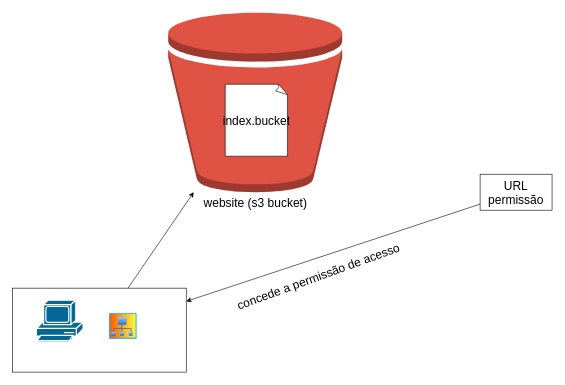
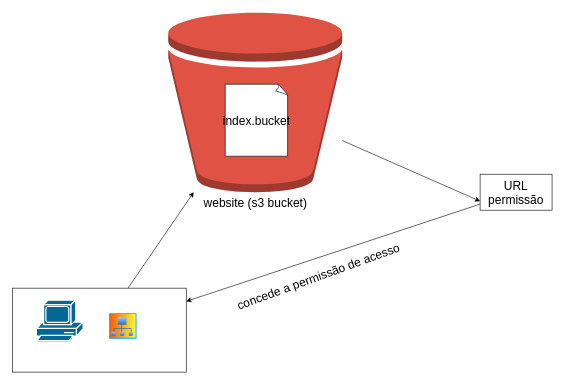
  <mxCell id="0" />
  <mxCell id="1" parent="0" />
  <mxCell id="2" style="edgeStyle=none;html=1;fontSize=20;" edge="1" parent="1" source="3" target="5"><mxGeometry relative="1" as="geometry" /></mxCell>
  <mxCell id="3" value="" style="whiteSpace=wrap;html=1;fontSize=20;" vertex="1" parent="1"><mxGeometry x="20" y="480" width="290" height="140" as="geometry" /></mxCell>
+ <mxCell id="4" style="edgeStyle=none;html=1;fontSize=20;entryX=0;entryY=0.75;entryDx=0;entryDy=0;" edge="1" parent="1" source="5" target="10"><mxGeometry relative="1" as="geometry"><mxPoint x="760" y="300" as="targetPoint" /></mxGeometry></mxCell>
  <mxCell id="5" value="website (s3 bucket)" style="outlineConnect=0;dashed=0;verticalLabelPosition=bottom;verticalAlign=top;align=center;html=1;shape=mxgraph.aws3.bucket;fillColor=#E05243;gradientColor=none;fontSize=20;" vertex="1" parent="1"><mxGeometry x="280" y="20" width="290" height="300" as="geometry" /></mxCell>
  <mxCell id="6" value="index.bucket" style="whiteSpace=wrap;html=1;shape=mxgraph.basic.document;fontSize=20;" vertex="1" parent="1"><mxGeometry x="375" y="140" width="105" height="120" as="geometry" /></mxCell>
  <mxCell id="7" value="" style="shape=mxgraph.cisco.computers_and_peripherals.pc;html=1;pointerEvents=1;dashed=0;fillColor=#036897;strokeColor=#ffffff;strokeWidth=2;verticalLabelPosition=bottom;verticalAlign=top;align=center;outlineConnect=0;fontSize=20;" vertex="1" parent="1"><mxGeometry x="60" y="500" width="78" height="70" as="geometry" /></mxCell>
  <mxCell id="8" value="" style="aspect=fixed;perimeter=ellipsePerimeter;html=1;align=center;shadow=0;dashed=0;spacingTop=3;image;image=img/lib/active_directory/site_collection.svg;fontSize=20;" vertex="1" parent="1"><mxGeometry x="180" y="520" width="50" height="47" as="geometry" /></mxCell>
  <mxCell id="9" style="edgeStyle=none;html=1;fontSize=20;" edge="1" parent="1" source="10" target="3"><mxGeometry relative="1" as="geometry"><mxPoint x="310" y="550" as="targetPoint" /></mxGeometry></mxCell>
  <mxCell id="10" value="URL permissão" style="whiteSpace=wrap;html=1;fontSize=20;" vertex="1" parent="1"><mxGeometry x="800" y="290" width="120" height="60" as="geometry" /></mxCell>
  <mxCell id="11" value="concede a permissão de acesso" style="text;html=1;align=center;verticalAlign=middle;resizable=0;points=[];autosize=1;strokeColor=none;fillColor=none;fontSize=20;rotation=-20;" vertex="1" parent="1"><mxGeometry x="375" y="440" width="310" height="40" as="geometry" /></mxCell>
